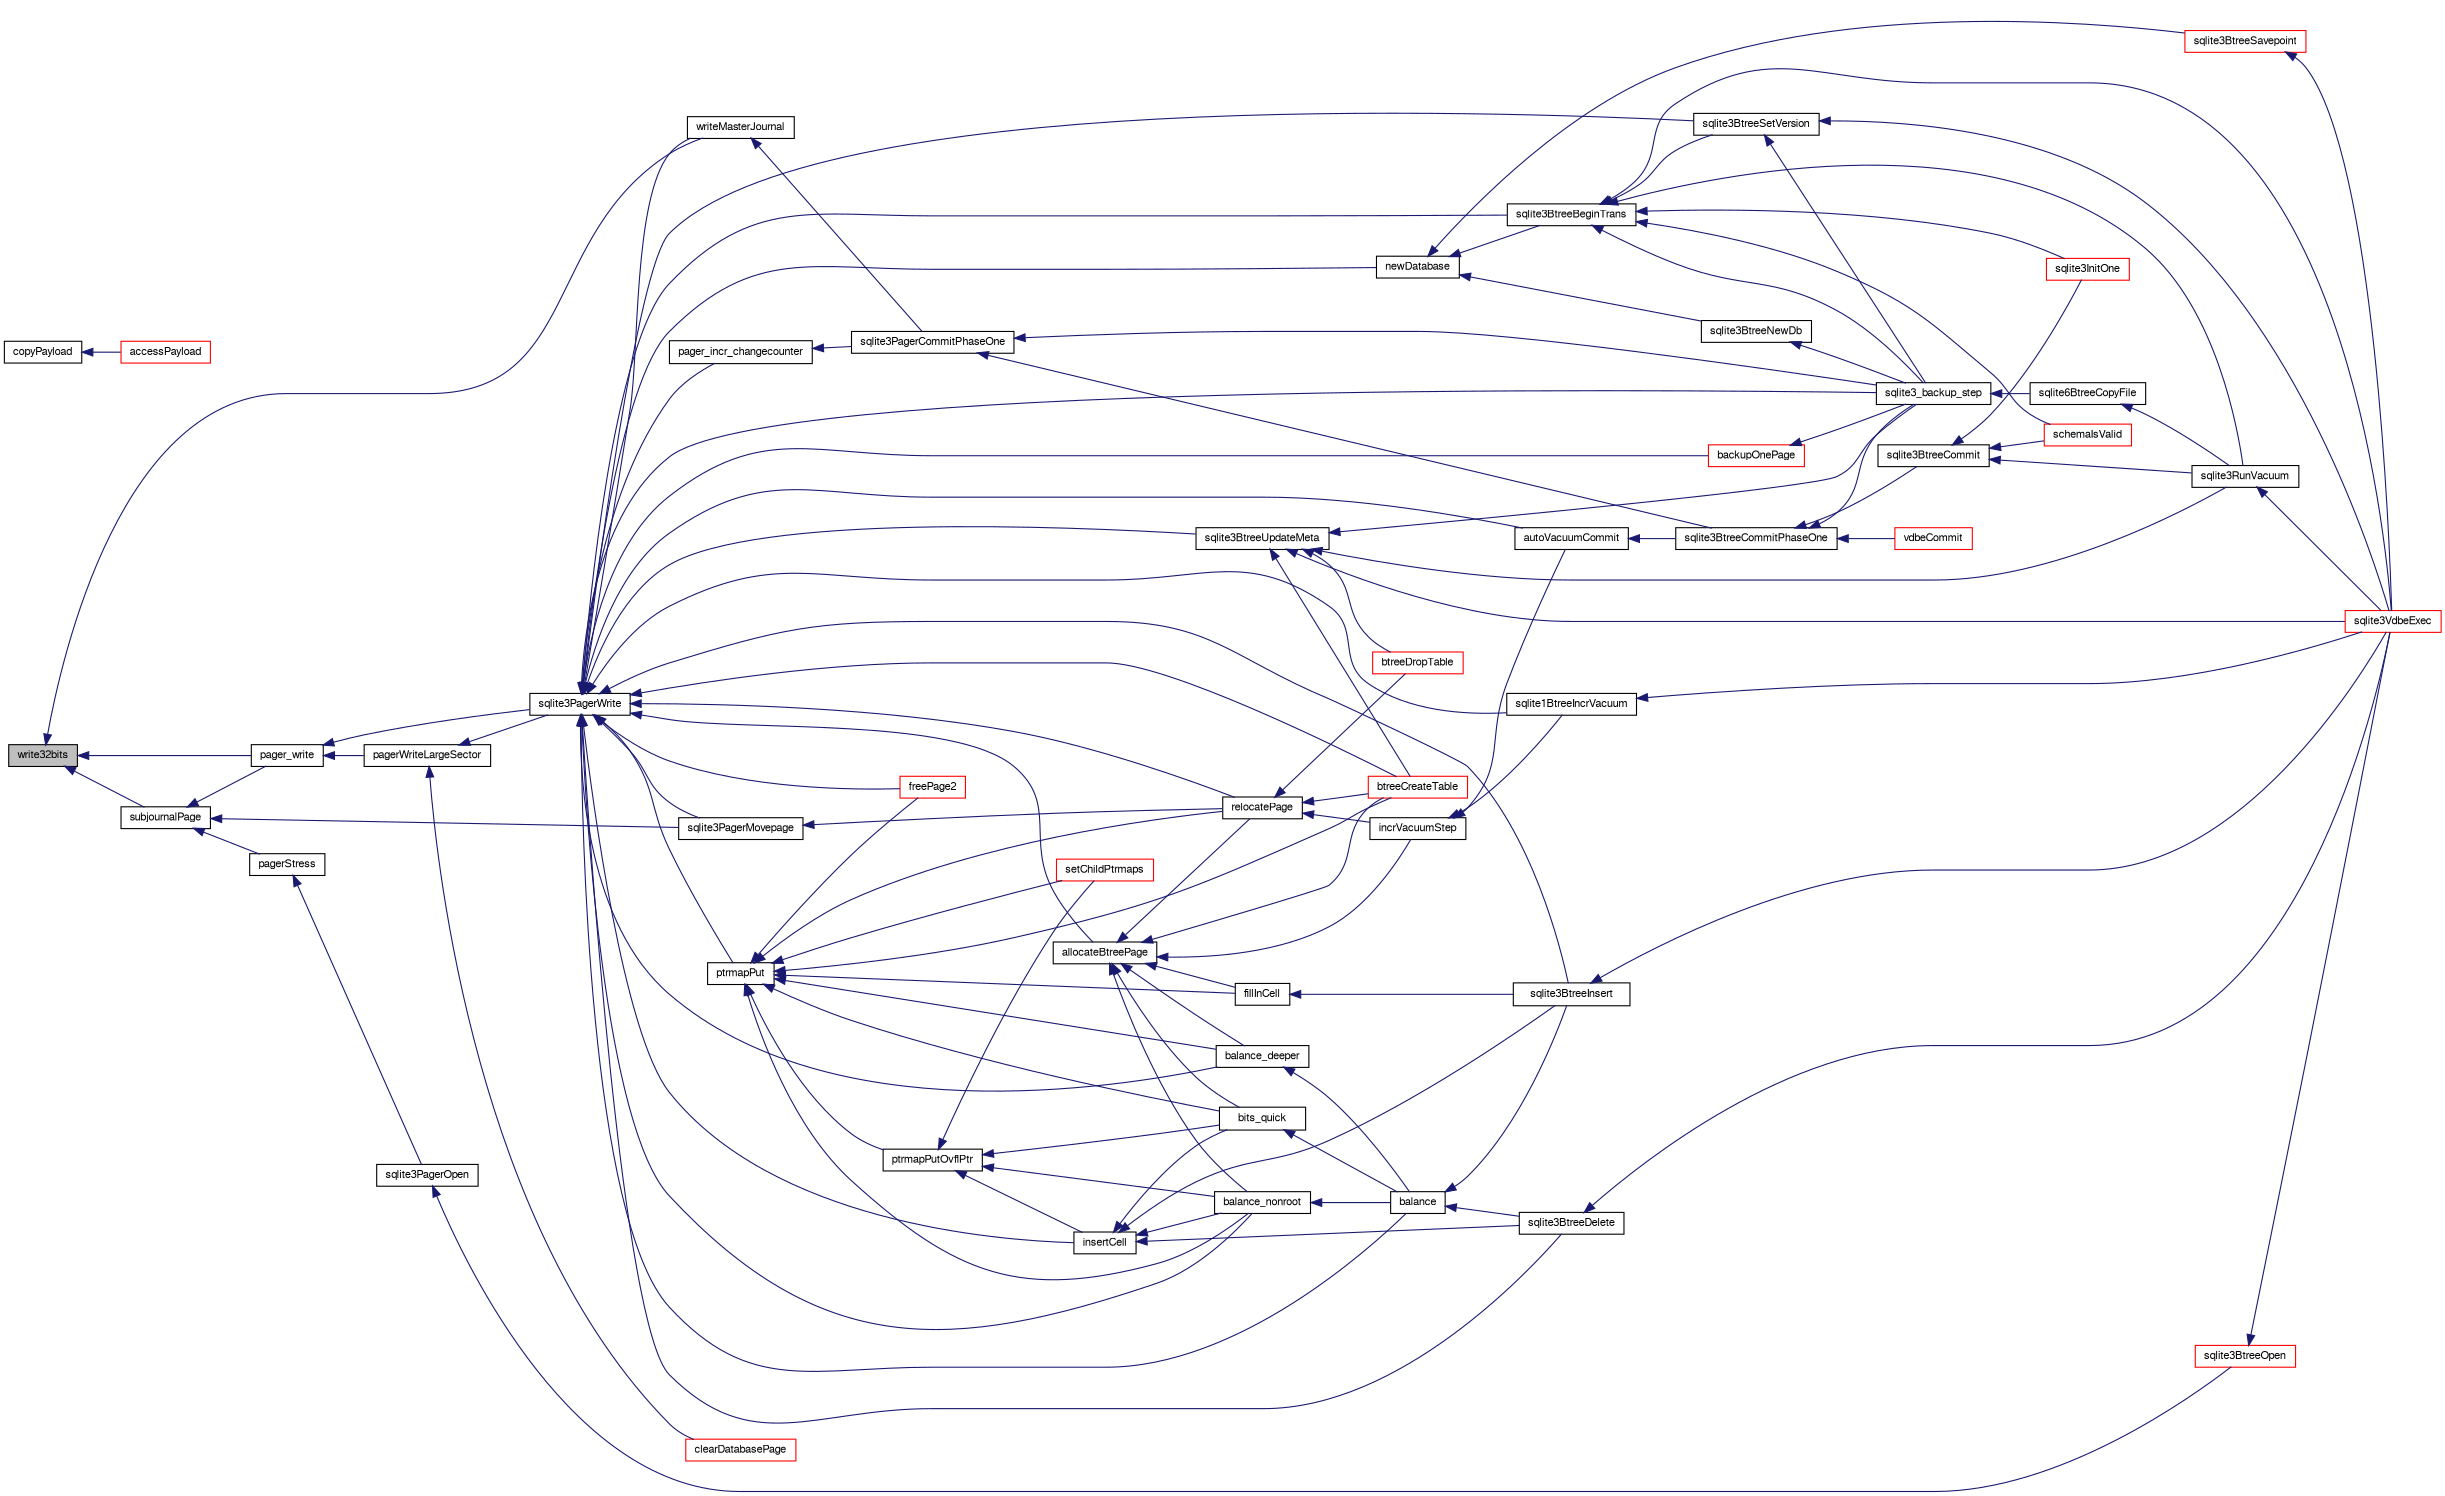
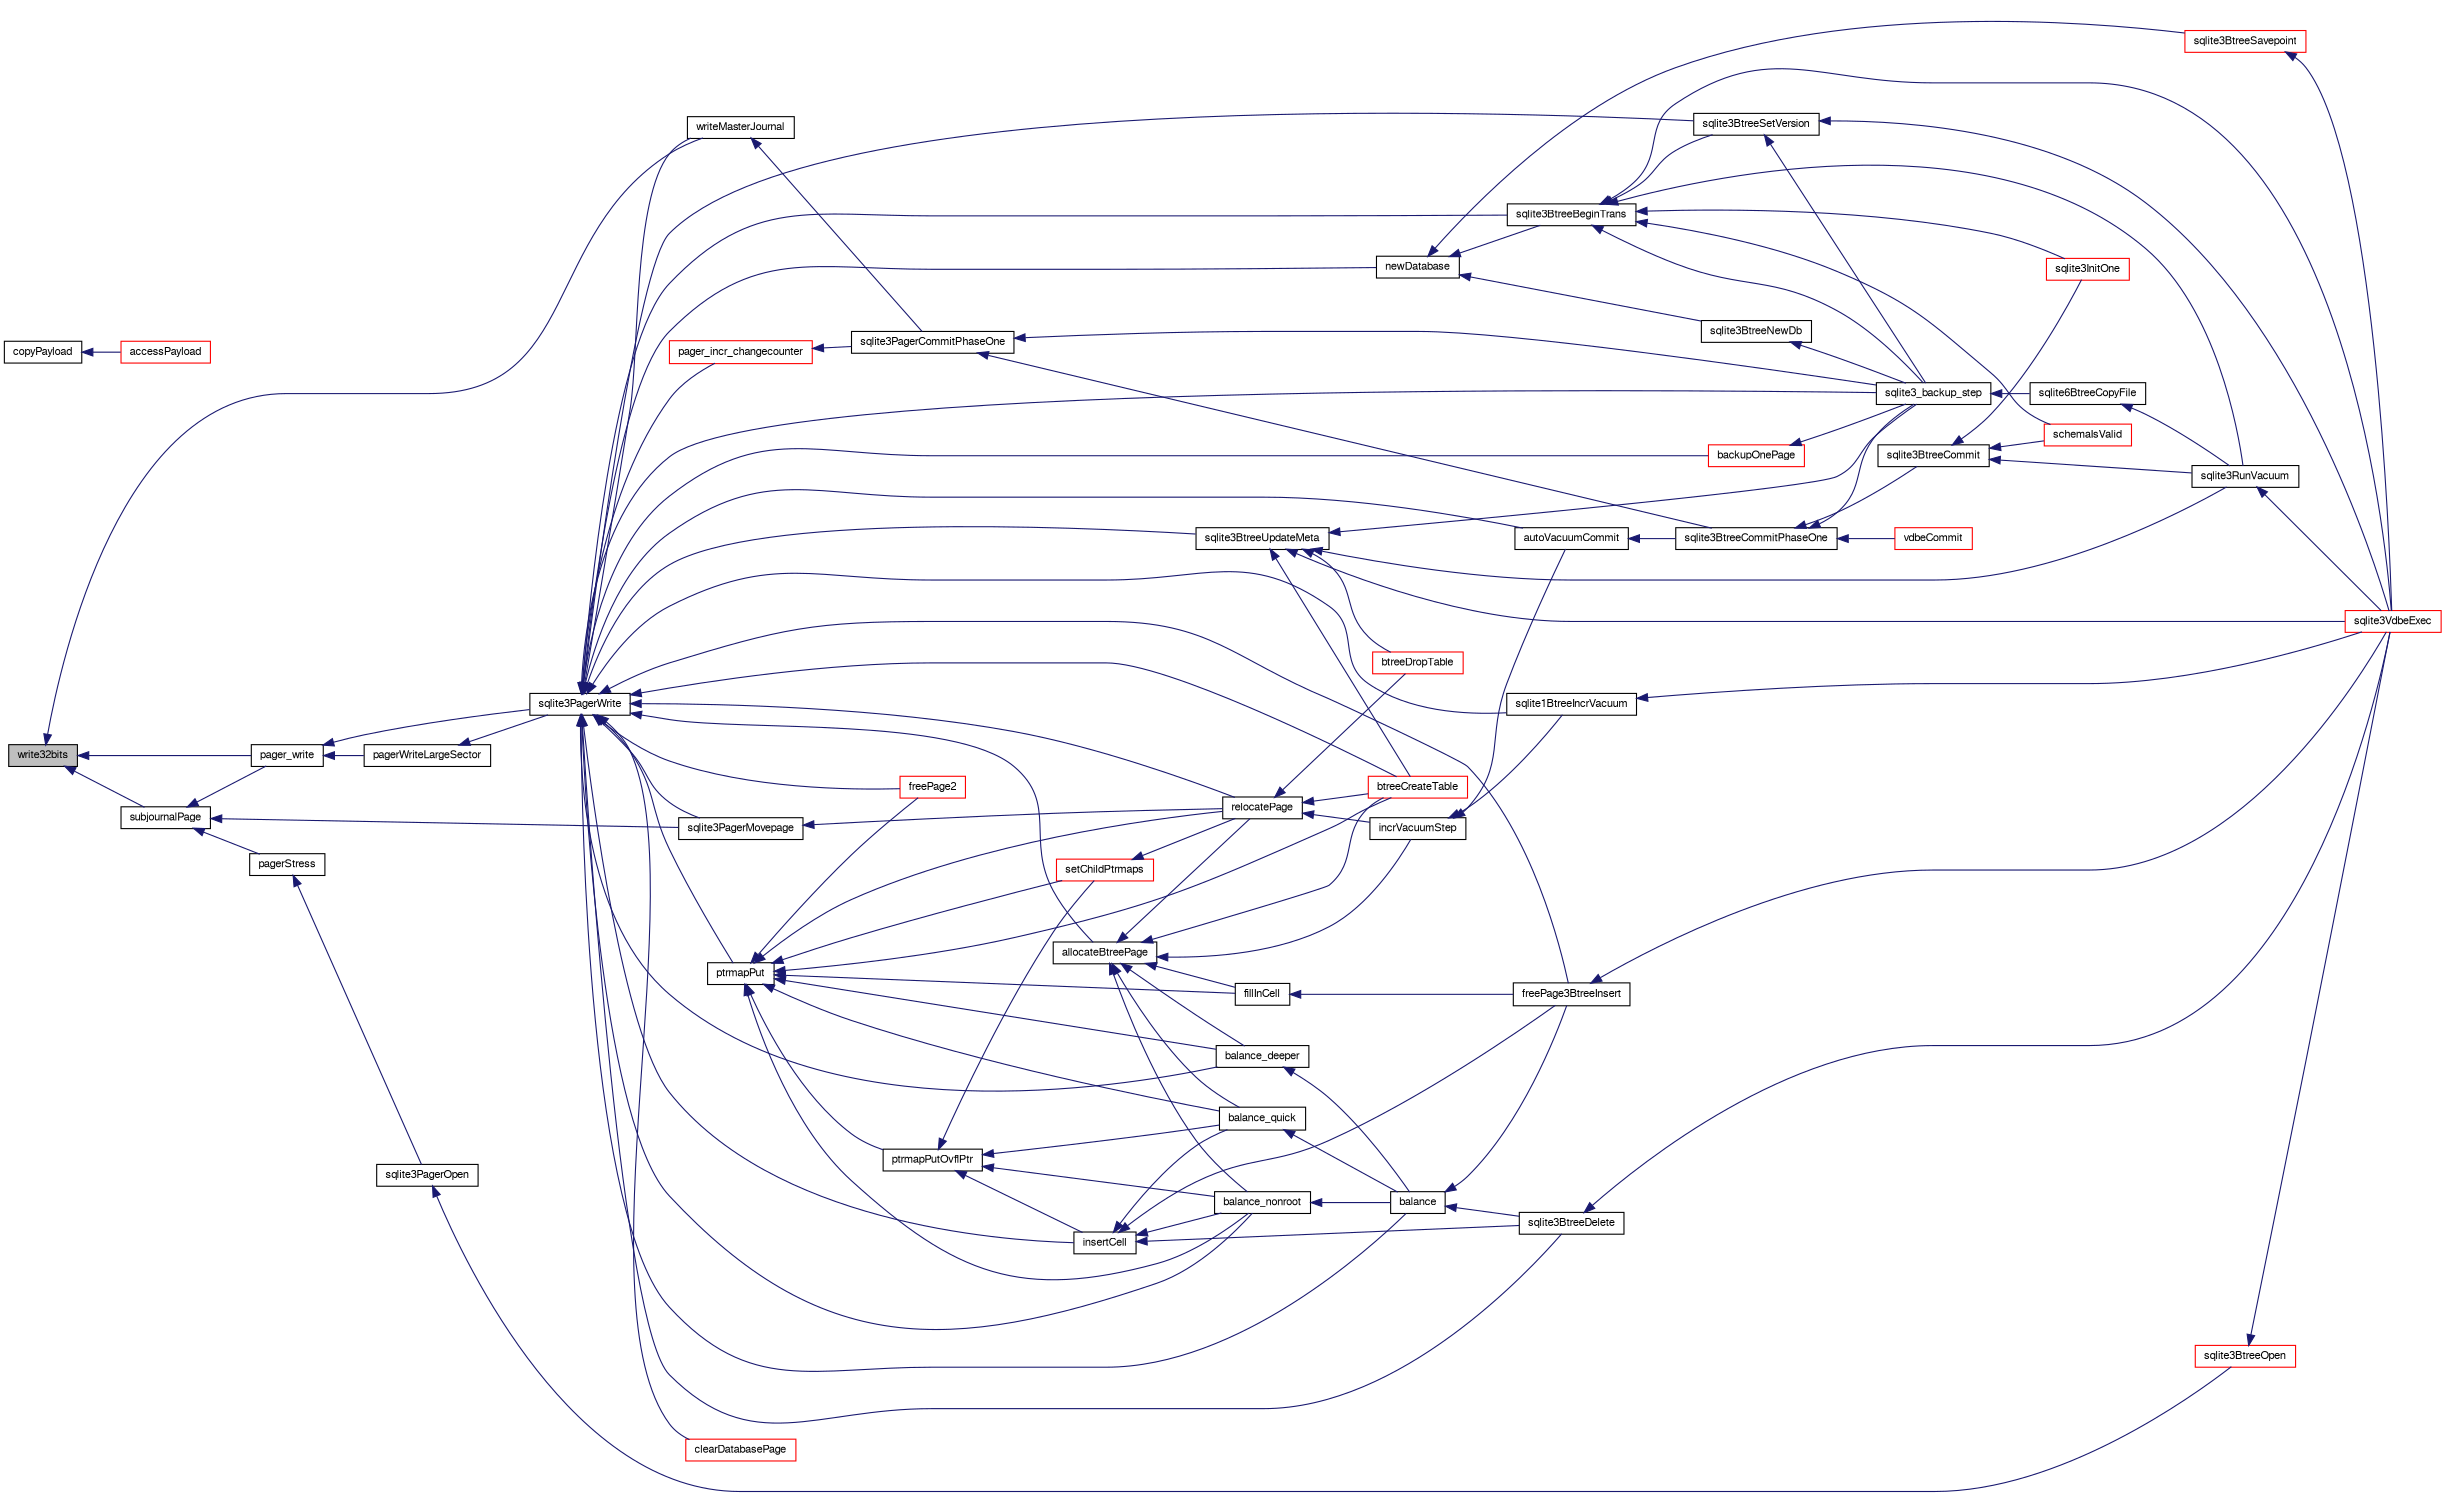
  digraph {
    rankdir=LR
    node [color=black fillcolor=white fontname=FreeSans fontsize=10 shape=record style=filled]
    edge [color=midnightblue dir=back fontname=FreeSans fontsize=10 labelfontname=FreeSans labelfontsize=10 style=solid]
    n1 [fillcolor=grey75 fontcolor=black height=0.2 label=write32bits width=0.4]
    n2 [height=0.2 label=writeMasterJournal width=0.4]
    n3 [height=0.2 label=subjournalPage width=0.4]
    n4 [height=0.2 label=pager_write width=0.4]
    n5 [height=0.2 label=sqlite3PagerCommitPhaseOne width=0.4]
    n6 [height=0.2 label=pagerStress width=0.4]
    n7 [height=0.2 label=sqlite3PagerMovepage width=0.4]
    n8 [height=0.2 label=pagerWriteLargeSector width=0.4]
    n9 [height=0.2 label=sqlite3PagerWrite width=0.4]
    n10 [height=0.2 label=sqlite3BtreeCommitPhaseOne width=0.4]
    n11 [height=0.2 label=sqlite3_backup_step width=0.4]
    n12 [height=0.2 label=sqlite3BtreeCommit width=0.4]
    n13 [color=red height=0.2 label=vdbeCommit width=0.4]
    n14 [height=0.2 label=sqlite6BtreeCopyFile width=0.4]
    n15 [color=red height=0.2 label=sqlite3InitOne width=0.4]
    n16 [color=red height=0.2 label=schemaIsValid width=0.4]
    n17 [height=0.2 label=sqlite3RunVacuum width=0.4]
    n18 [color=red height=0.2 label=sqlite3VdbeExec width=0.4]
    n19 [height=0.2 label=sqlite3PagerOpen width=0.4]
    n20 [height=0.2 label=relocatePage width=0.4]
    n21 [color=red height=0.2 label=sqlite3BtreeOpen width=0.4]
-   n22 [height=0.2 label=pager_incr_changecounter width=0.4]
+   n22 [color=red height=0.2 label=pager_incr_changecounter width=0.4]
    n23 [height=0.2 label=sqlite1BtreeIncrVacuum width=0.4]
    n24 [height=0.2 label=autoVacuumCommit width=0.4]
    n25 [color=red height=0.2 label=btreeCreateTable width=0.4]
    n26 [height=0.2 label=ptrmapPut width=0.4]
    n27 [height=0.2 label=insertCell width=0.4]
    n28 [height=0.2 label=balance width=0.4]
-   n29 [height=0.2 label=sqlite3BtreeInsert width=0.4]
+   n29 [height=0.2 label=freePage3BtreeInsert width=0.4]
    n30 [height=0.2 label=sqlite3BtreeDelete width=0.4]
    n31 [height=0.2 label=balance_nonroot width=0.4]
    n32 [color=red height=0.2 label=freePage2 width=0.4]
    n33 [height=0.2 label=balance_deeper width=0.4]
    n34 [height=0.2 label=newDatabase width=0.4]
    n35 [height=0.2 label=sqlite3BtreeBeginTrans width=0.4]
    n36 [height=0.2 label=sqlite3BtreeSetVersion width=0.4]
    n37 [height=0.2 label=allocateBtreePage width=0.4]
    n38 [color=red height=0.2 label=clearDatabasePage width=0.4]
    n39 [height=0.2 label=sqlite3BtreeUpdateMeta width=0.4]
    n40 [color=red height=0.2 label=backupOnePage width=0.4]
    n41 [height=0.2 label=incrVacuumStep width=0.4]
    n42 [color=red height=0.2 label=btreeDropTable width=0.4]
    n43 [height=0.2 label=ptrmapPutOvflPtr width=0.4]
    n44 [color=red height=0.2 label=setChildPtrmaps width=0.4]
-   n45 [height=0.2 label=bits_quick width=0.4]
+   n45 [height=0.2 label=balance_quick width=0.4]
    n46 [height=0.2 label=fillInCell width=0.4]
    n47 [height=0.2 label=sqlite3BtreeNewDb width=0.4]
    n48 [color=red height=0.2 label=sqlite3BtreeSavepoint width=0.4]
    n49 [height=0.2 label=copyPayload width=0.4]
    n50 [color=red height=0.2 label=accessPayload width=0.4]
    n1 -> n2
    n1 -> n3
    n1 -> n4
    n2 -> n5
    n3 -> n4
    n3 -> n6
    n3 -> n7
    n4 -> n8
    n4 -> n9
    n5 -> n10
    n5 -> n11
    n6 -> n19
    n7 -> n20
    n8 -> n9
    n9 -> n2
    n9 -> n7
    n9 -> n11
    n9 -> n20
    n9 -> n22
    n9 -> n23
    n9 -> n24
    n9 -> n25
    n9 -> n26
    n9 -> n27
    n9 -> n28
    n9 -> n29
    n9 -> n30
    n9 -> n31
    n9 -> n32
    n9 -> n33
    n9 -> n34
    n9 -> n35
    n9 -> n36
    n9 -> n37
-   n8 -> n38
+   n9 -> n38
    n9 -> n39
    n9 -> n40
    n10 -> n11
    n10 -> n12
    n10 -> n13
    n11 -> n14
    n12 -> n15
    n12 -> n16
    n12 -> n17
    n14 -> n17
    n17 -> n18
    n19 -> n21
    n20 -> n25
    n20 -> n41
    n20 -> n42
    n21 -> n18
    n22 -> n5
    n23 -> n18
    n24 -> n10
    n26 -> n20
    n26 -> n25
    n26 -> n31
    n26 -> n32
    n26 -> n33
    n26 -> n43
    n26 -> n44
    n26 -> n45
    n26 -> n46
    n27 -> n29
    n27 -> n30
    n27 -> n31
    n27 -> n45
    n28 -> n29
    n28 -> n30
    n29 -> n18
    n30 -> n18
    n31 -> n28
    n33 -> n28
    n34 -> n35
    n34 -> n47
    n34 -> n48
    n35 -> n11
    n35 -> n15
    n35 -> n16
    n35 -> n17
    n35 -> n18
    n35 -> n36
    n36 -> n11
    n36 -> n18
    n37 -> n20
    n37 -> n25
    n37 -> n31
    n37 -> n33
    n37 -> n41
    n37 -> n45
    n37 -> n46
    n39 -> n11
    n39 -> n17
    n39 -> n18
    n39 -> n25
    n39 -> n42
    n40 -> n11
    n41 -> n23
    n41 -> n24
    n43 -> n27
    n43 -> n31
    n43 -> n44
    n43 -> n45
+   n44 -> n20
    n45 -> n28
    n46 -> n29
    n47 -> n11
    n48 -> n18
    n49 -> n50
  }
